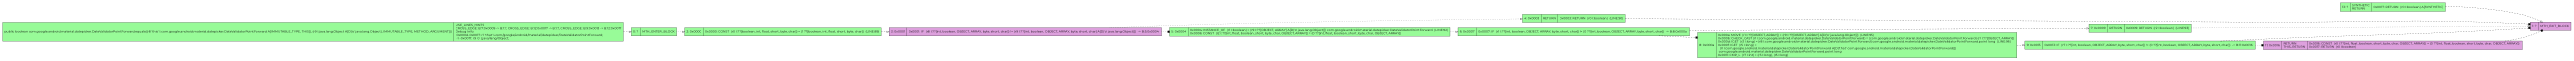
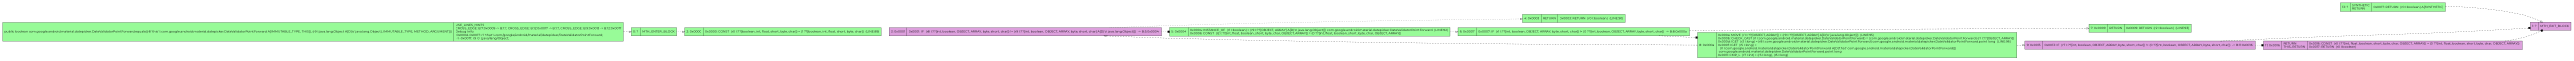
  digraph {
    fontname=Montserrat
    rankdir=LR
    node [fillcolor=palegreen fontname=Montserrat shape=record style=filled]
    edge [arrowhead=onormal fontname=Montserrat style=dashed]
    n1 [label="{0\:\ ?|MTH_ENTER_BLOCK\l}"]
    n2 [label="{2\:\ 0x0000|0x0000: CONST  (r0 I:??[boolean, int, float, short, byte, char]) = (1 ??[boolean, int, float, short, byte, char])  (LINE:89)\l}"]
    n3 [fillcolor=plum label="{3\:\ 0x0001|0x0001: IF  (r8 I:??[int, boolean, OBJECT, ARRAY, byte, short, char]) != (r9 I:??[int, boolean, OBJECT, ARRAY, byte, short, char] A[D('o' java.lang.Object)])  \-\> B:5:0x0004 \l}"]
    n4 [label="{4\:\ 0x0003|RETURN\l|0x0003: RETURN  (r0 I:boolean)  (LINE:90)\l}"]
    n5 [label="{5\:\ 0x0004|0x0004: INSTANCE_OF  (r1 I:boolean) = (r9 I:??[OBJECT, ARRAY] A[D('o' java.lang.Object)]) com.google.android.material.datepicker.DateValidatorPointForward  (LINE:92)\l0x0006: CONST  (r2 I:??[int, float, boolean, short, byte, char, OBJECT, ARRAY]) = (0 ??[int, float, boolean, short, byte, char, OBJECT, ARRAY]) \l}"]
    n6 [fillcolor=plum label="{1\:\ ?|MTH_EXIT_BLOCK\l}"]
    n7 [label="{6\:\ 0x0007|0x0007: IF  (r1 I:??[int, boolean, OBJECT, ARRAY, byte, short, char]) != (0 ??[int, boolean, OBJECT, ARRAY, byte, short, char])  \-\> B:8:0x000a \l}"]
    n8 [label="{7\:\ 0x0009|RETURN\l|0x0009: RETURN  (r2 I:boolean)  (LINE:93)\l}"]
    n9 [label="{8\:\ 0x000a|0x000a: MOVE  (r1 I:??[OBJECT, ARRAY]) = (r9 I:??[OBJECT, ARRAY] A[D('o' java.lang.Object)])  (LINE:95)\l0x000b: CHECK_CAST (r1 I:com.google.android.material.datepicker.DateValidatorPointForward) = (com.google.android.material.datepicker.DateValidatorPointForward) (r1 I:??[OBJECT, ARRAY]) \l0x000d: IGET  (r3 I:long) = (r8 I:com.google.android.material.datepicker.DateValidatorPointForward) com.google.android.material.datepicker.DateValidatorPointForward.point long  (LINE:96)\l0x000f: IGET  (r5 I:long) = \l  (r1 I:com.google.android.material.datepicker.DateValidatorPointForward A[D('that' com.google.android.material.datepicker.DateValidatorPointForward)])\l com.google.android.material.datepicker.DateValidatorPointForward.point long \l0x0011: CMP_L  (r7 I:int) = (r3 I:long), (r5 I:long) \l}"]
-   n10 [label="{9\:\ 0x0013|0x0013: IF  (r7 I:??[int, boolean, OBJECT, ARRAY, byte, short, char]) != (0 ??[int, boolean, OBJECT, ARRAY, byte, short, char])  \-\> B:11:0x0016 \l}"]
+   n10 [fillcolor=plum label="{9\:\ 0x0013|0x0013: IF  (r7 I:??[int, boolean, OBJECT, ARRAY, byte, short, char]) != (0 ??[int, boolean, OBJECT, ARRAY, byte, short, char])  \-\> B:11:0x0016 \l}"]
    n11 [fillcolor=plum label="{11\:\ 0x0016|RETURN\lTHIS_RETURN\l|0x0016: CONST  (r0 I:??[int, float, boolean, short, byte, char, OBJECT, ARRAY]) = (0 ??[int, float, boolean, short, byte, char, OBJECT, ARRAY]) \l0x0017: RETURN  (r0 I:boolean) \l}"]
    n12 [label="{13\:\ ?|SYNTHETIC\lRETURN\l|0x0017: RETURN  (r0 I:boolean) A[SYNTHETIC]\l}"]
    n13 [label="{public boolean com.google.android.material.datepicker.DateValidatorPointForward.equals((r8 'this' I:com.google.android.material.datepicker.DateValidatorPointForward A[IMMUTABLE_TYPE, THIS]), (r9 I:java.lang.Object A[D('o' java.lang.Object), IMMUTABLE_TYPE, METHOD_ARGUMENT]))  | USE_LINES_HINTS\lCROSS_EDGE: B:7:0x0009 \-\> B:1:?, CROSS_EDGE: B:12:0x0017 \-\> B:1:?, CROSS_EDGE: B:9:0x0013 \-\> B:12:0x0017\lDebug Info:\l  0x000d\-0x0017: r1 'that' Lcom\/google\/android\/material\/datepicker\/DateValidatorPointForward;\l  \-1 \-0x0017: r9 'o' Ljava\/lang\/Object;\l}"]
    n1 -> n2 [style=dotted]
-   n2 -> n3
+   n9 -> n3
    n3 -> n4 [style=dotted]
    n3 -> n5 [arrowhead=box style=dotted]
-   n4 -> n6 [arrowhead=box]
    n5 -> n7 [style=dotted]
    n7 -> n8
    n7 -> n9 [arrowhead=box]
-   n8 -> n6 [style=dotted]
    n9 -> n10
    n10 -> n6 [arrowhead=box]
    n10 -> n11 [arrowhead=box style=dotted]
    n11 -> n6 [arrowhead=box]
    n12 -> n6
    n13 -> n1
  }
